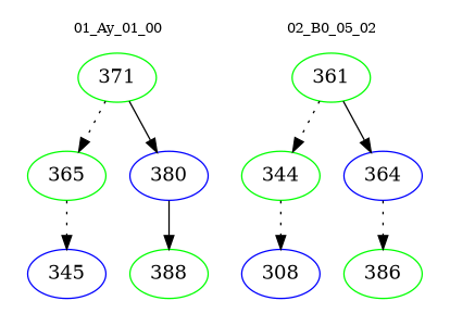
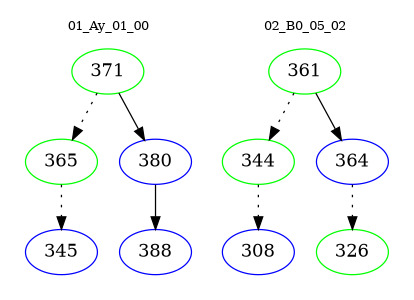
  digraph {
    node [color=green]
    edge [color=black style=dotted]
    n1 [label=371]
    n2 [label=365]
    n3 [color=blue label=380]
    n4 [color=blue label=345]
-   n5 [label=388]
+   n5 [color=blue label=388]
    n6 [label=361]
    n7 [label=344]
    n8 [color=blue label=364]
    n9 [color=blue label=308]
-   n10 [label=386]
+   n10 [label=326]
    subgraph cluster_1 {
      color=white
      fontsize=10
      label="01_Ay_01_00"
      n1
      n2
      n3
      n4
      n5
    }
    subgraph cluster_2 {
      color=white
      fontsize=10
      label="02_B0_05_02"
      n6
      n7
      n8
      n9
      n10
    }
    n1 -> n2
    n1 -> n3 [style=solid]
    n2 -> n4
    n3 -> n5 [style=solid]
    n6 -> n7
    n6 -> n8 [style=solid]
    n7 -> n9
    n8 -> n10
  }
